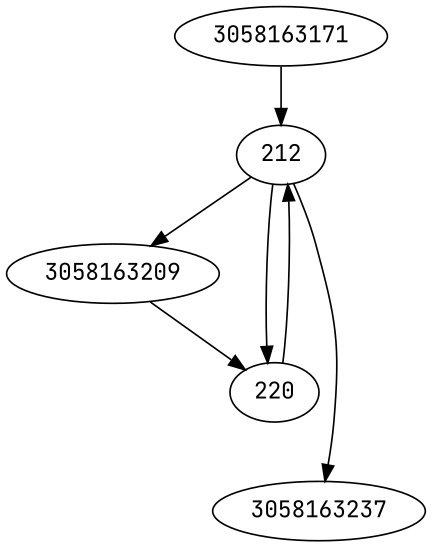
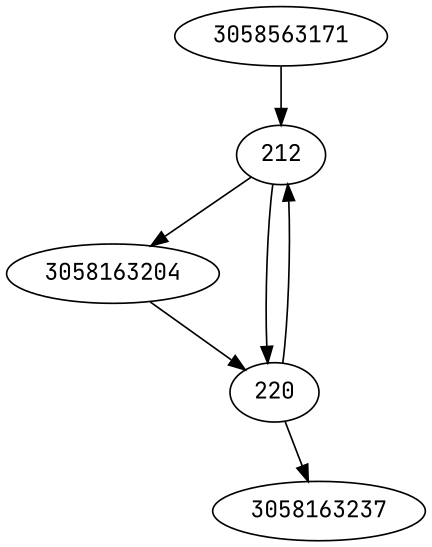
  strict digraph {
    fontname="JetBrains Mono"
    node [fontname="JetBrains Mono"]
    edge [fontname="JetBrains Mono"]
    n1 [label=212]
-   3058163171
-   3058163204 [label=3058163209]
+   3058163171 [label=3058563171]
+   3058163204
    220
    3058163237
    n1 -> 3058163204
    n1 -> 220
    3058163171 -> n1
    3058163204 -> 220
    220 -> n1
-   n1 -> 3058163237
+   220 -> 3058163237
  }
